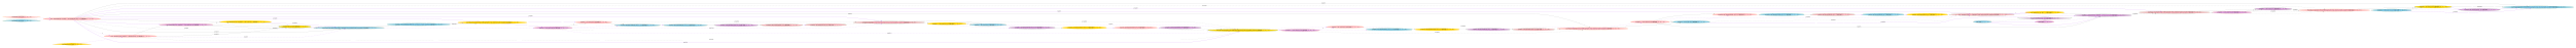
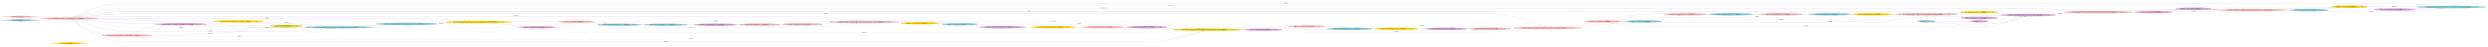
  digraph {
    fontname="JetBrains Mono"
    rankdir=LR
    node [color=darkorange fillcolor=lightpink fontname="JetBrains Mono" shape=ellipse style=filled]
    edge [color=gray40 fontname="JetBrains Mono" style=solid]
    n1 [color=darkgreen label="groupSets.add(ImmutableBitSet.of())@@@14@@@['1', '1', '0']"]
    n2 [color=darkgreen label="assertEquals(Aggregate.Group.ROLLUP,Aggregate.Group.induce(groupSet,groupSets))@@@15@@@['1', '1', '0']"]
    n3 [fillcolor=gold label="groupSets = Lists.newArrayList()@@@16@@@['1', '0', '0']"]
    n4 [fillcolor=skyblue label="groupSets = new ArrayList<>()@@@16@@@['0', '1', '0']"]
    n5 [fillcolor=gold label="groupSets.add(ImmutableBitSet.of(1,2,4))@@@18@@@['1', '1', '0']"]
    n6 [label="groupSets.add(ImmutableBitSet.of(1,2))@@@19@@@['1', '1', '0']"]
    n7 [color=darkgreen fillcolor=plum label="groupSets.add(ImmutableBitSet.of())@@@20@@@['1', '1', '0']"]
    n8 [label="assertEquals(Aggregate.Group.OTHER,Aggregate.Group.induce(groupSet,groupSets))@@@27@@@['1', '1', '0']"]
    n9 [color=darkgreen fillcolor=skyblue label="groupSets = new ArrayList<>()@@@28@@@['0', '1', '0']"]
    n10 [label="groupSets = Lists.newArrayList()@@@28@@@['1', '0', '0']"]
    n11 [color=darkgreen fillcolor=plum label="groupSets = ImmutableBitSet.ORDERING.sortedCopy(groupSets)@@@40@@@['1', '1', '0']"]
    n12 [color=darkgreen label="final Aggregate.Group x = Aggregate.Group.induce(groupSet,groupSets)@@@35@@@['1', '1', '0']"]
    n13 [label="groupSets.add(ImmutableBitSet.of(1,2,5))@@@29@@@['1', '1', '0']"]
    n14 [fillcolor=skyblue label="groupSets.add(ImmutableBitSet.of(1,2,4))@@@11@@@['1', '1', '0']"]
    n15 [color=darkgreen fillcolor=plum label="groupSets.add(ImmutableBitSet.of(1,2))@@@12@@@['1', '1', '0']"]
    n16 [color=darkgreen label="groupSets.add(ImmutableBitSet.of(1))@@@13@@@['1', '1', '0']"]
    n17 [color=darkgreen fillcolor=skyblue label="groupSets.add(ImmutableBitSet.of(1,2,4))@@@30@@@['1', '1', '0']"]
    n18 [color=darkgreen label="groupSets.add(ImmutableBitSet.of(1,2))@@@31@@@['1', '1', '0']"]
    n19 [color=darkgreen fillcolor=skyblue label="groupSets.add(ImmutableBitSet.of(1))@@@32@@@['1', '1', '0']"]
    n20 [fillcolor=gold label="fail(\"expected error, got \" + x)@@@36@@@['1', '1', '0']"]
    n21 [color=darkgreen label="assertEquals(Aggregate.Group.OTHER,Aggregate.Group.induce(groupSet,groupSets))@@@41@@@['1', '1', '0']"]
    n22 [fillcolor=gold label="groupSets.add(ImmutableBitSet.of())@@@33@@@['1', '1', '0']"]
    n23 [label="final ImmutableBitSet groupSet = ImmutableBitSet.of(1,2,4,5)@@@3@@@['1', '1', '0']"]
    n24 [fillcolor=skyblue label="assertEquals(Aggregate.Group.SIMPLE,Aggregate.Group.induce(groupSet,groupSets))@@@6@@@['1', '1', '1']"]
    n25 [fillcolor=gold label="List<ImmutableBitSet> groupSets = new ArrayList<>()@@@4@@@['0', '1', '0']"]
    n26 [label="assertEquals(Aggregate.Group.OTHER,Aggregate.Group.induce(groupSet,groupSets))@@@43@@@['1', '1', '0']"]
    n27 [fillcolor=gold label="assertEquals(Aggregate.Group.CUBE,Aggregate.Group.induce(groupSet,groupSets))@@@8@@@['1', '1', '0']"]
    n28 [color=darkgreen fillcolor=skyblue label="assertEquals(Aggregate.Group.OTHER,Aggregate.Group.induce(groupSet,groupSets))@@@46@@@['1', '1', '0']"]
    n29 [color=darkgreen fillcolor=gold label="assertEquals(Aggregate.Group.OTHER,Aggregate.Group.induce(groupSet,groupSets))@@@8@@@['1', '1', '1']"]
    n30 [color=darkgreen fillcolor=gold label="groupSets.add(groupSet)@@@5@@@['1', '1', '1']"]
    n31 [label="final ImmutableBitSet groupSet = ImmutableBitSet.of()@@@3@@@['0', '0', '1']"]
    n32 [fillcolor=plum label="List<ImmutableBitSet> groupSets = Lists.newArrayList()@@@4@@@['1', '0', '1']"]
    n33 [color=darkgreen fillcolor=skyblue label="groupSets = ImmutableBitSet.ORDERING.sortedCopy(groupSet.powerSet())@@@7@@@['1', '1', '0']"]
    n34 [fillcolor=plum label="groupSets = Lists.newArrayList()@@@7@@@['1', '0', '1']"]
    n35 [fillcolor=plum label="groupSets = Lists.newArrayList()@@@42@@@['1', '0', '0']"]
    n36 [color=darkgreen fillcolor=plum label="groupSets = new ArrayList<>()@@@42@@@['0', '1', '0']"]
    n37 [color=darkgreen fillcolor=gold label="groupSets = new ArrayList<>()@@@44@@@['0', '1', '0']"]
    n38 [color=darkgreen fillcolor=skyblue label="groupSets = Lists.newArrayList()@@@44@@@['1', '0', '0']"]
    n39 [label="groupSets = new ArrayList<>()@@@9@@@['0', '1', '0']"]
    n40 [fillcolor=plum label="groupSets = Lists.newArrayList()@@@22@@@['1', '0', '0']"]
    n41 [label="groupSets = new ArrayList<>()@@@22@@@['0', '1', '0']"]
    n42 [color=darkgreen label="groupSets.add(ImmutableBitSet.of(1))@@@26@@@['1', '1', '0']"]
    n43 [fillcolor=plum label="{}@@@38@@@['1', '0', '0']"]
    n44 [color=darkgreen fillcolor=plum label="groupSets.add(ImmutableBitSet.of(1,2,4,5))@@@17@@@['1', '1', '0']"]
    n45 [color=darkgreen fillcolor=skyblue label="groupSets.add(ImmutableBitSet.of(1,2,4,5))@@@23@@@['1', '1', '0']"]
    n46 [fillcolor=gold label="groupSets.add(ImmutableBitSet.of(1,2,4))@@@24@@@['1', '1', '0']"]
    n47 [fillcolor=skyblue label="groupSets.add(ImmutableBitSet.of(1,2,4,5))@@@10@@@['1', '1', '0']"]
    n48 [fillcolor=gold label="testInduceGroupingType0['0', '0', '1']" shape=diamond]
    n49 [color=darkgreen fillcolor=plum label="groupSets.add(ImmutableBitSet.of())@@@45@@@['1', '1', '0']"]
    n50 [fillcolor=skyblue label="{}@@@38@@@['1', '1', '0']"]
-   n51 [color=darkgreen fillcolor=plum label="IllegalArgumentException ignore@@@38@@@['0', '1', '0']" shape=diamond]
+   n51 [color=darkgreen fillcolor=plum label="IllegalArgumentException ignore@@@38@@@['0', '1', '0']"]
    n52 [label="testInduceGroupingType['0', '1', '0']" shape=diamond]
    n53 [color=darkgreen fillcolor=plum label="groupSets.add(ImmutableBitSet.of(1,2))@@@25@@@['1', '1', '0']"]
    n54 [color=darkgreen fillcolor=skyblue label="testInduceGroupingType['1', '0', '0']" shape=diamond]
    n1 -> n2 [style=dashed]
    n2 -> n3 [style=dashed]
    n2 -> n4
    n3 -> n4 [label=0 style=dashed]
    n3 -> n29 [label=groupSets style=dashed]
    n3 -> n44 [color=purple style=dashed]
    n4 -> n29 [color=purple label=groupSets style=dashed]
    n4 -> n44 [color=purple style=dashed]
    n5 -> n6 [color=purple]
    n6 -> n7 [color=purple]
    n7 -> n29 [style=dashed]
    n8 -> n9
    n8 -> n10 [color=purple style=dashed]
    n9 -> n11 [color=purple label=groupSets]
    n9 -> n12 [label=groupSets style=dashed]
    n9 -> n13 [color=purple style=dashed]
    n10 -> n9 [label=0]
    n10 -> n11 [label=groupSets]
    n10 -> n12 [color=purple label=groupSets style=dashed]
    n10 -> n13
    n11 -> n21 [style=dashed]
    n11 -> n21 [label=groupSets style=dashed]
    n12 -> n20 [color=purple]
    n12 -> n20 [color=purple label=x]
    n13 -> n17
    n14 -> n15
    n15 -> n16 [style=dashed]
    n16 -> n1 [color=purple]
    n17 -> n18
    n18 -> n19 [color=purple]
    n19 -> n22 [color=purple]
    n20 -> n11
    n21 -> n35
    n21 -> n36
    n22 -> n12 [style=dashed]
    n23 -> n2 [color=purple label=groupSet]
    n23 -> n8 [label=groupSet]
    n23 -> n12 [color=purple label=groupSet]
    n23 -> n21 [color=purple label=groupSet]
    n23 -> n24 [label=groupSet]
    n23 -> n25
    n23 -> n26 [label=groupSet style=dashed]
    n23 -> n27 [color=purple label=groupSet]
    n23 -> n28 [label=groupSet]
    n23 -> n29 [color=purple label=groupSet]
    n23 -> n30 [label=groupSet style=dashed]
    n23 -> n31 [color=purple label=0 style=dashed]
    n23 -> n32 [color=purple]
    n24 -> n33
    n24 -> n34 [color=purple style=dashed]
    n25 -> n24 [color=purple label=groupSets]
    n25 -> n30
    n26 -> n37
    n26 -> n38 [style=dashed]
    n27 -> n34 [color=purple]
    n27 -> n39 [color=purple]
    n29 -> n40 [color=purple]
    n29 -> n41 [color=purple style=dashed]
    n30 -> n24 [color=purple]
    n31 -> n24 [color=purple label=groupSet style=dashed]
    n31 -> n29 [label=groupSet style=dashed]
    n31 -> n30 [label=groupSet]
    n31 -> n32
    n32 -> n24 [label=groupSets]
    n32 -> n25 [label=0 style=dashed]
    n32 -> n30
    n33 -> n27 [label=groupSets]
    n33 -> n27 [color=purple style=dashed]
    n34 -> n2 [color=purple label=groupSets style=dashed]
    n34 -> n29 [color=purple label=groupSets style=dashed]
    n34 -> n29 [style=dashed]
    n34 -> n39 [label=0]
    n34 -> n47 [color=purple style=dashed]
    n35 -> n26 [style=dashed]
    n35 -> n26 [label=groupSets style=dashed]
    n35 -> n36 [label=0]
    n36 -> n26 [label=groupSets]
    n36 -> n26 [style=dashed]
    n37 -> n28 [label=groupSets]
    n37 -> n49 [color=purple]
    n38 -> n28 [color=purple label=groupSets]
    n38 -> n37 [label=0]
    n38 -> n49 [color=purple style=dashed]
    n39 -> n2 [label=groupSets style=dashed]
    n39 -> n47
    n40 -> n8 [label=groupSets style=dashed]
    n40 -> n41 [color=purple label=0 style=dashed]
    n40 -> n45 [color=purple style=dashed]
    n41 -> n8 [color=purple label=groupSets style=dashed]
    n41 -> n45 [style=dashed]
    n42 -> n8 [style=dashed]
    n43 -> n11 [color=purple style=dashed]
    n44 -> n5
    n45 -> n46
    n46 -> n53 [style=dashed]
    n47 -> n14 [color=purple style=dashed]
    n48 -> n31 [color=purple style=dashed]
    n49 -> n28 [color=purple]
    n50 -> n11 [color=purple]
    n50 -> n43 [color=purple]
    n50 -> n51 [style=dashed]
    n52 -> n23 [color=purple style=dashed]
    n53 -> n42
    n54 -> n23 [color=purple style=dashed]
  }
